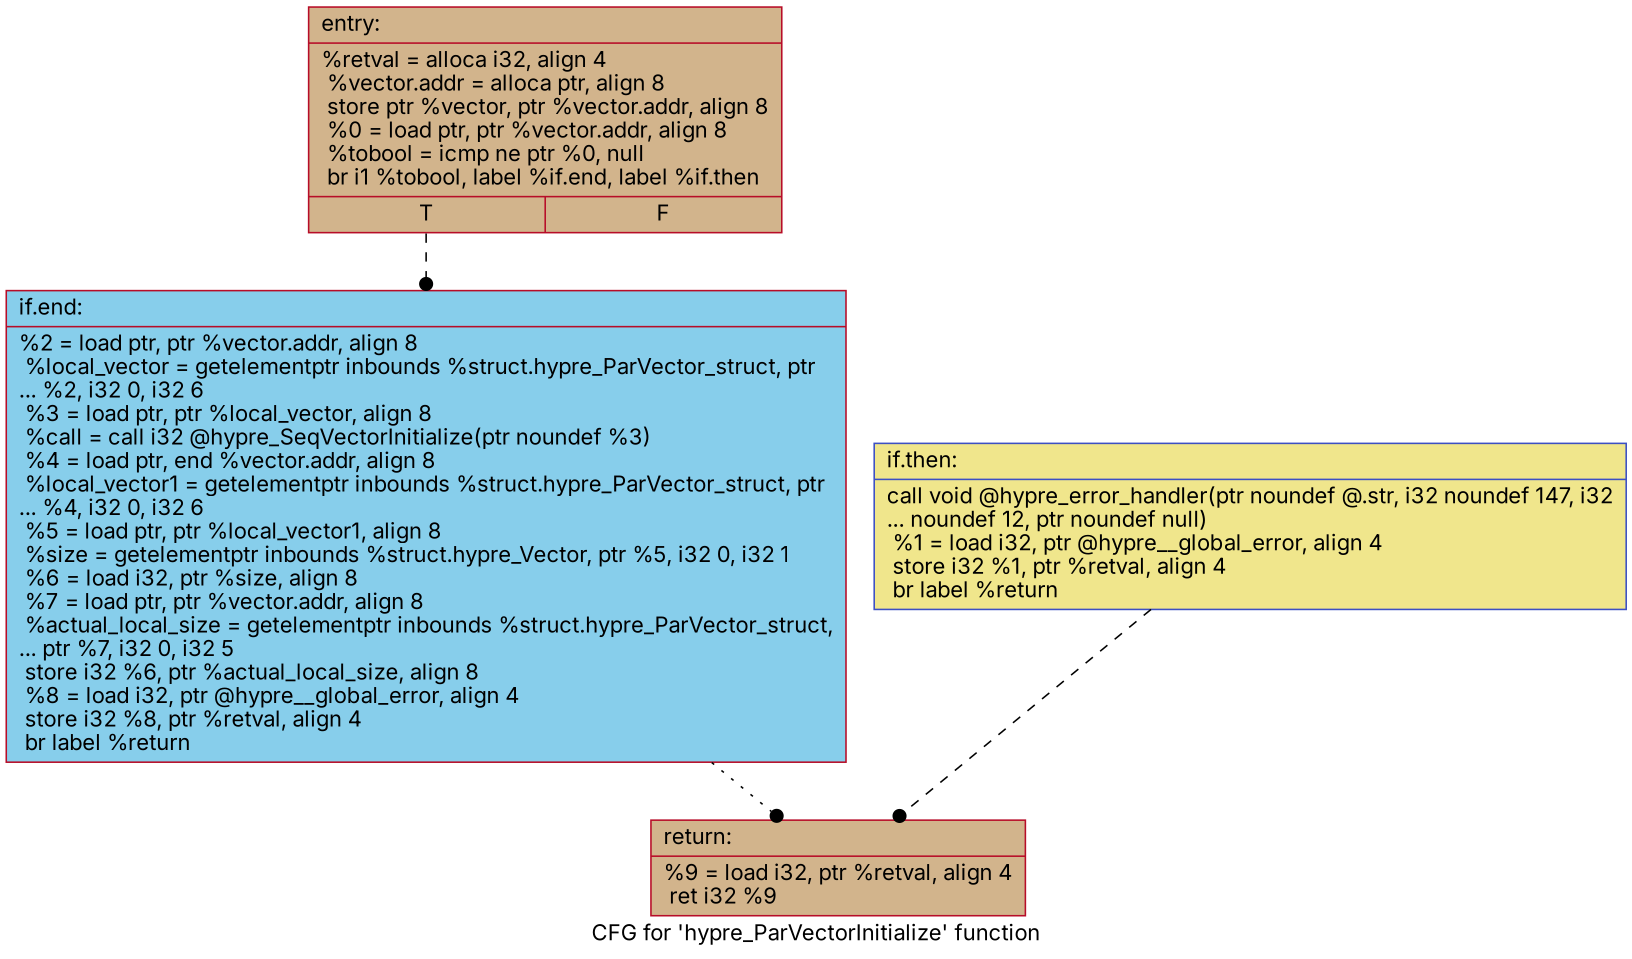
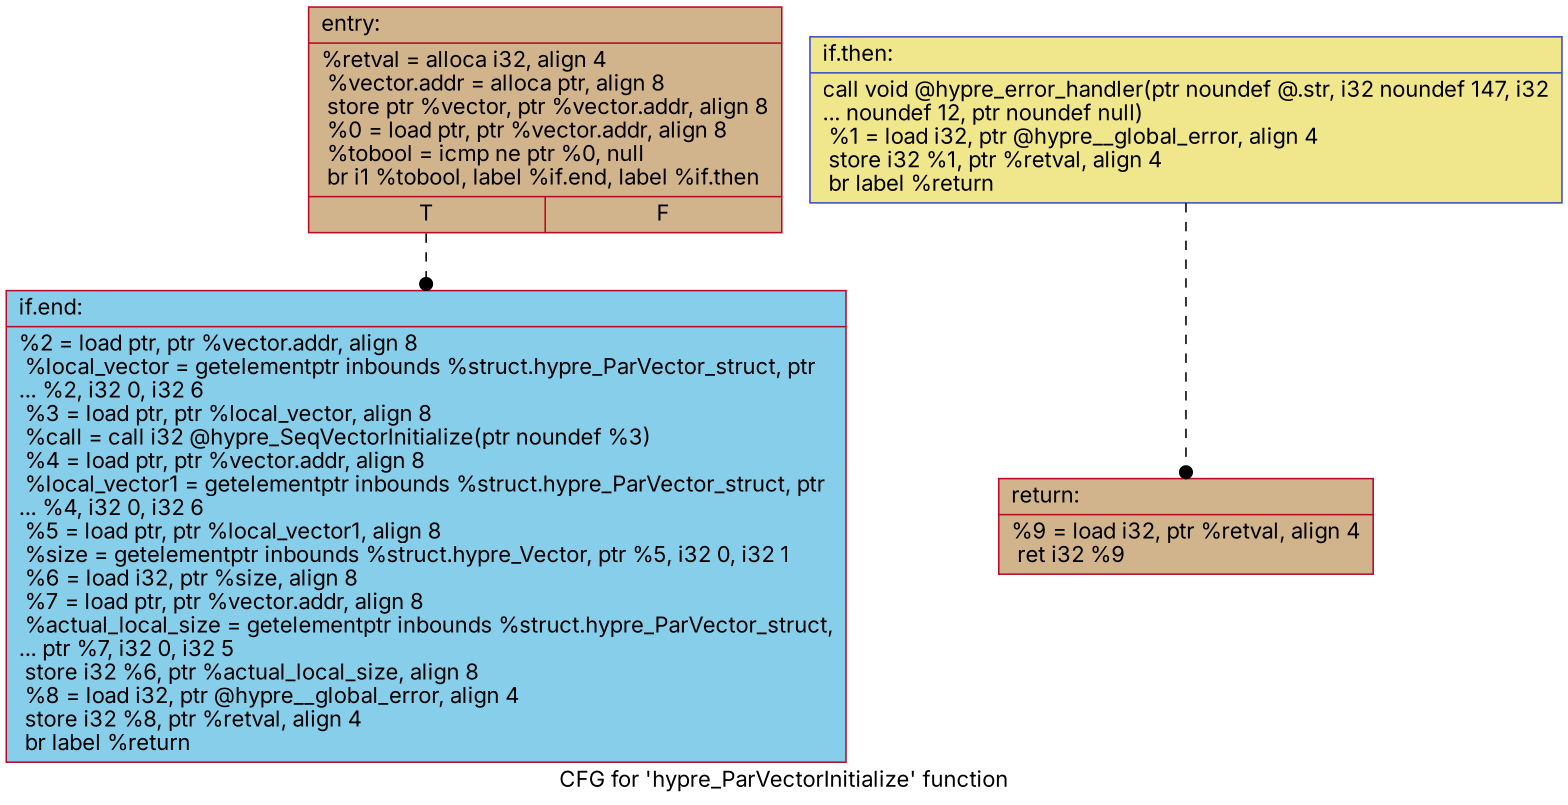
  digraph {
    fontname=Inter
    label="CFG for 'hypre_ParVectorInitialize' function"
    node [color="#b70d28ff" fillcolor=tan fontname=Inter shape=record style=filled]
    edge [arrowhead=dot fontname=Inter style=dashed]
    n1 [label="{entry:\l|  %retval = alloca i32, align 4\l  %vector.addr = alloca ptr, align 8\l  store ptr %vector, ptr %vector.addr, align 8\l  %0 = load ptr, ptr %vector.addr, align 8\l  %tobool = icmp ne ptr %0, null\l  br i1 %tobool, label %if.end, label %if.then\l|{<s0>T|<s1>F}}"]
-   n2 [fillcolor=skyblue label="{if.end:\l|  %2 = load ptr, ptr %vector.addr, align 8\l  %local_vector = getelementptr inbounds %struct.hypre_ParVector_struct, ptr\l... %2, i32 0, i32 6\l  %3 = load ptr, ptr %local_vector, align 8\l  %call = call i32 @hypre_SeqVectorInitialize(ptr noundef %3)\l  %4 = load ptr, end %vector.addr, align 8\l  %local_vector1 = getelementptr inbounds %struct.hypre_ParVector_struct, ptr\l... %4, i32 0, i32 6\l  %5 = load ptr, ptr %local_vector1, align 8\l  %size = getelementptr inbounds %struct.hypre_Vector, ptr %5, i32 0, i32 1\l  %6 = load i32, ptr %size, align 8\l  %7 = load ptr, ptr %vector.addr, align 8\l  %actual_local_size = getelementptr inbounds %struct.hypre_ParVector_struct,\l... ptr %7, i32 0, i32 5\l  store i32 %6, ptr %actual_local_size, align 8\l  %8 = load i32, ptr @hypre__global_error, align 4\l  store i32 %8, ptr %retval, align 4\l  br label %return\l}"]
+   n2 [fillcolor=skyblue label="{if.end:\l|  %2 = load ptr, ptr %vector.addr, align 8\l  %local_vector = getelementptr inbounds %struct.hypre_ParVector_struct, ptr\l... %2, i32 0, i32 6\l  %3 = load ptr, ptr %local_vector, align 8\l  %call = call i32 @hypre_SeqVectorInitialize(ptr noundef %3)\l  %4 = load ptr, ptr %vector.addr, align 8\l  %local_vector1 = getelementptr inbounds %struct.hypre_ParVector_struct, ptr\l... %4, i32 0, i32 6\l  %5 = load ptr, ptr %local_vector1, align 8\l  %size = getelementptr inbounds %struct.hypre_Vector, ptr %5, i32 0, i32 1\l  %6 = load i32, ptr %size, align 8\l  %7 = load ptr, ptr %vector.addr, align 8\l  %actual_local_size = getelementptr inbounds %struct.hypre_ParVector_struct,\l... ptr %7, i32 0, i32 5\l  store i32 %6, ptr %actual_local_size, align 8\l  %8 = load i32, ptr @hypre__global_error, align 4\l  store i32 %8, ptr %retval, align 4\l  br label %return\l}"]
    n3 [label="{return:\l|  %9 = load i32, ptr %retval, align 4\l  ret i32 %9\l}"]
    n4 [color="#3d50c3ff" fillcolor=khaki label="{if.then:\l|  call void @hypre_error_handler(ptr noundef @.str, i32 noundef 147, i32\l... noundef 12, ptr noundef null)\l  %1 = load i32, ptr @hypre__global_error, align 4\l  store i32 %1, ptr %retval, align 4\l  br label %return\l}"]
    n1 -> n2 [tailport=s0]
-   n2 -> n3 [style=dotted]
    n4 -> n3
  }
